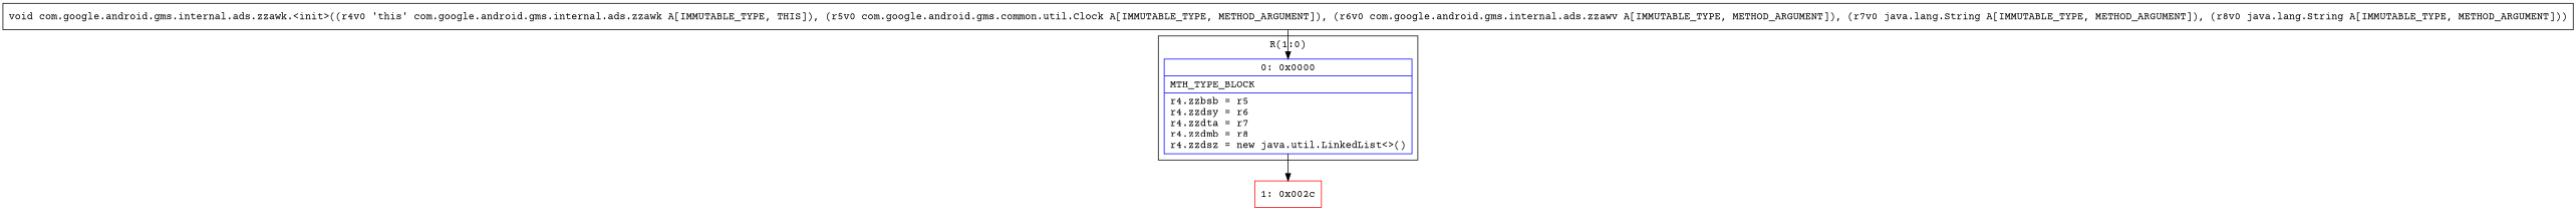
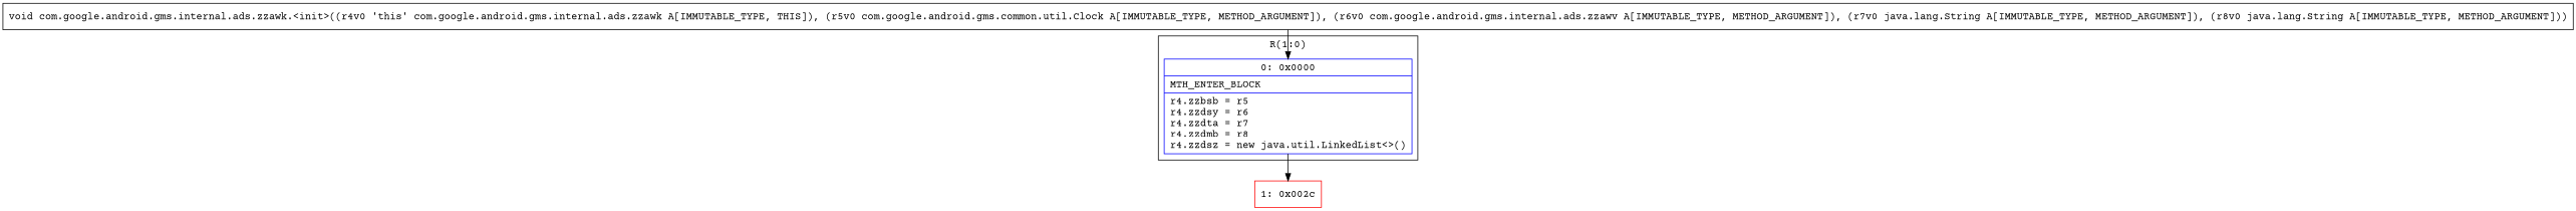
  digraph {
    fontname="Courier Prime"
    node [shape=record fontname="Courier Prime"]
    edge [fontname="Courier Prime"]
-   n1 [color=blue label="{0\:\ 0x0000|MTH_TYPE_BLOCK\l|r4.zzbsb = r5\lr4.zzdsy = r6\lr4.zzdta = r7\lr4.zzdmb = r8\lr4.zzdsz = new java.util.LinkedList\<\>()\l}"]
+   n1 [color=blue label="{0\:\ 0x0000|MTH_ENTER_BLOCK\l|r4.zzbsb = r5\lr4.zzdsy = r6\lr4.zzdta = r7\lr4.zzdmb = r8\lr4.zzdsz = new java.util.LinkedList\<\>()\l}"]
    n2 [color=red label="{1\:\ 0x002c}"]
    n3 [label="{void com.google.android.gms.internal.ads.zzawk.\<init\>((r4v0 'this' com.google.android.gms.internal.ads.zzawk A[IMMUTABLE_TYPE, THIS]), (r5v0 com.google.android.gms.common.util.Clock A[IMMUTABLE_TYPE, METHOD_ARGUMENT]), (r6v0 com.google.android.gms.internal.ads.zzawv A[IMMUTABLE_TYPE, METHOD_ARGUMENT]), (r7v0 java.lang.String A[IMMUTABLE_TYPE, METHOD_ARGUMENT]), (r8v0 java.lang.String A[IMMUTABLE_TYPE, METHOD_ARGUMENT])) }"]
    subgraph cluster_1 {
      label="R(1:0)"
      n1
    }
    n1 -> n2
    n3 -> n1
  }
